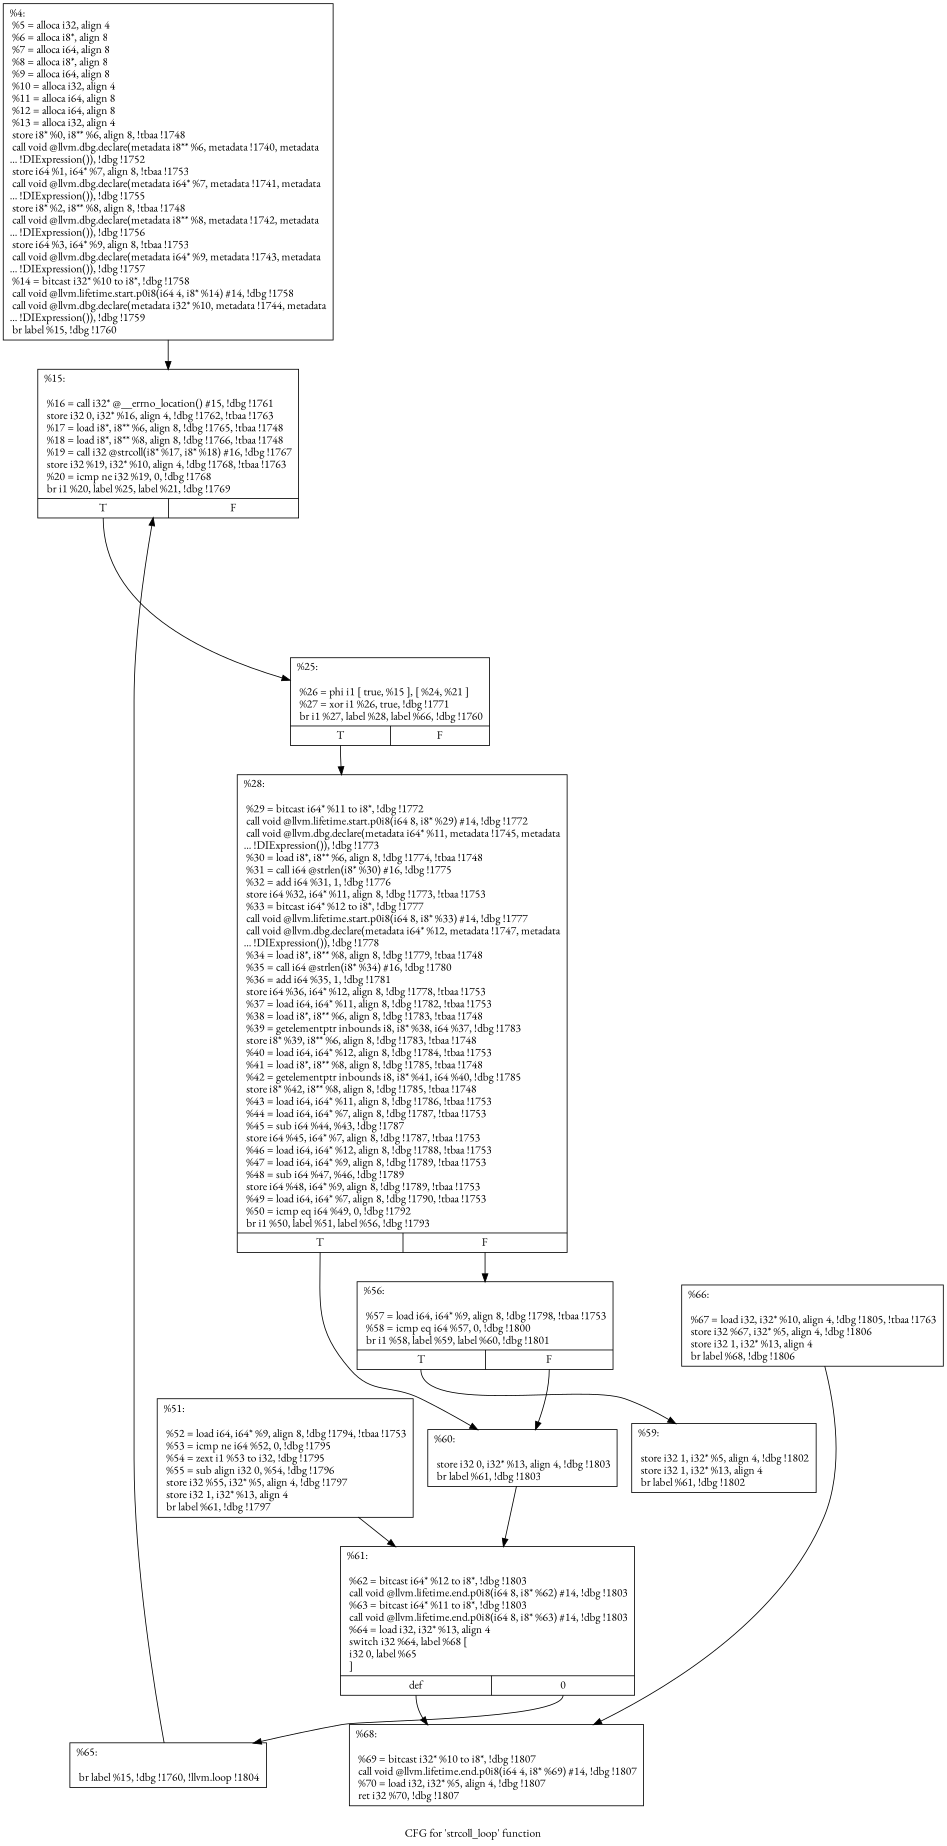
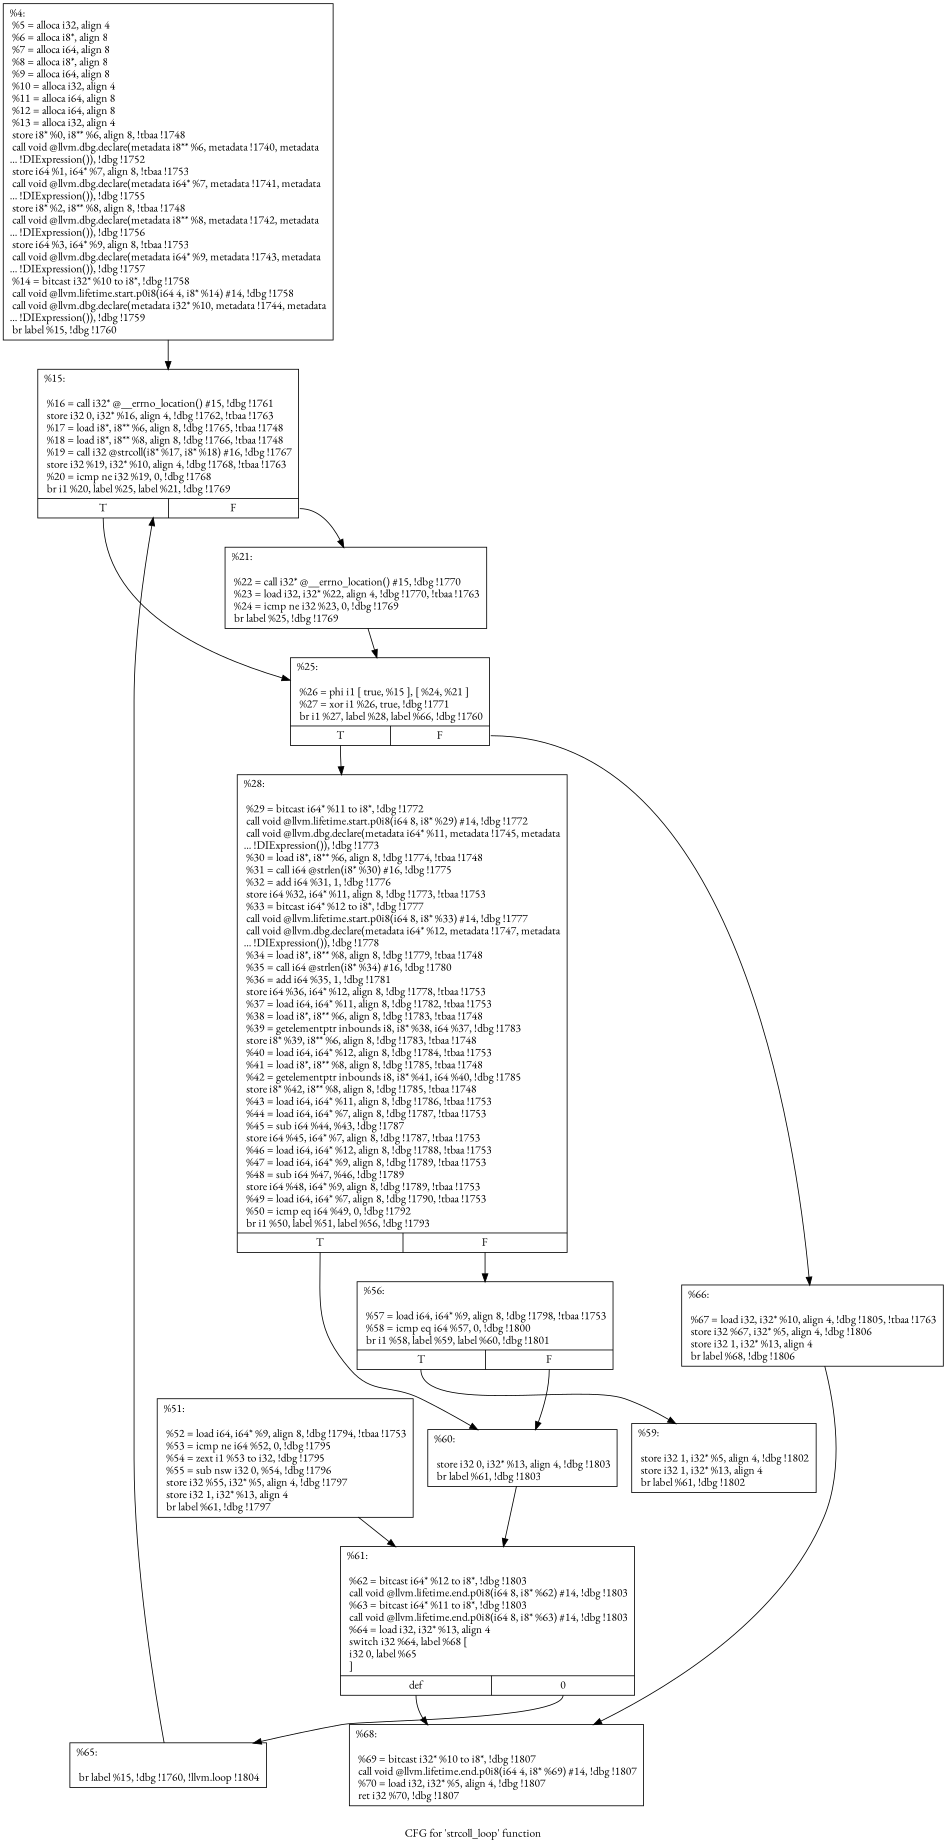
  digraph {
    fontname="EB Garamond"
    label="CFG for 'strcoll_loop' function"
    node [fontname="EB Garamond" shape=record]
    edge [fontname="EB Garamond"]
    n1 [label="{%4:\l  %5 = alloca i32, align 4\l  %6 = alloca i8*, align 8\l  %7 = alloca i64, align 8\l  %8 = alloca i8*, align 8\l  %9 = alloca i64, align 8\l  %10 = alloca i32, align 4\l  %11 = alloca i64, align 8\l  %12 = alloca i64, align 8\l  %13 = alloca i32, align 4\l  store i8* %0, i8** %6, align 8, !tbaa !1748\l  call void @llvm.dbg.declare(metadata i8** %6, metadata !1740, metadata\l... !DIExpression()), !dbg !1752\l  store i64 %1, i64* %7, align 8, !tbaa !1753\l  call void @llvm.dbg.declare(metadata i64* %7, metadata !1741, metadata\l... !DIExpression()), !dbg !1755\l  store i8* %2, i8** %8, align 8, !tbaa !1748\l  call void @llvm.dbg.declare(metadata i8** %8, metadata !1742, metadata\l... !DIExpression()), !dbg !1756\l  store i64 %3, i64* %9, align 8, !tbaa !1753\l  call void @llvm.dbg.declare(metadata i64* %9, metadata !1743, metadata\l... !DIExpression()), !dbg !1757\l  %14 = bitcast i32* %10 to i8*, !dbg !1758\l  call void @llvm.lifetime.start.p0i8(i64 4, i8* %14) #14, !dbg !1758\l  call void @llvm.dbg.declare(metadata i32* %10, metadata !1744, metadata\l... !DIExpression()), !dbg !1759\l  br label %15, !dbg !1760\l}"]
    n2 [label="{%15:\l\l  %16 = call i32* @__errno_location() #15, !dbg !1761\l  store i32 0, i32* %16, align 4, !dbg !1762, !tbaa !1763\l  %17 = load i8*, i8** %6, align 8, !dbg !1765, !tbaa !1748\l  %18 = load i8*, i8** %8, align 8, !dbg !1766, !tbaa !1748\l  %19 = call i32 @strcoll(i8* %17, i8* %18) #16, !dbg !1767\l  store i32 %19, i32* %10, align 4, !dbg !1768, !tbaa !1763\l  %20 = icmp ne i32 %19, 0, !dbg !1768\l  br i1 %20, label %25, label %21, !dbg !1769\l|{<s0>T|<s1>F}}"]
    n3 [label="{%25:\l\l  %26 = phi i1 [ true, %15 ], [ %24, %21 ]\l  %27 = xor i1 %26, true, !dbg !1771\l  br i1 %27, label %28, label %66, !dbg !1760\l|{<s0>T|<s1>F}}"]
+   n4 [label="{%21:\l\l  %22 = call i32* @__errno_location() #15, !dbg !1770\l  %23 = load i32, i32* %22, align 4, !dbg !1770, !tbaa !1763\l  %24 = icmp ne i32 %23, 0, !dbg !1769\l  br label %25, !dbg !1769\l}"]
    n5 [label="{%28:\l\l  %29 = bitcast i64* %11 to i8*, !dbg !1772\l  call void @llvm.lifetime.start.p0i8(i64 8, i8* %29) #14, !dbg !1772\l  call void @llvm.dbg.declare(metadata i64* %11, metadata !1745, metadata\l... !DIExpression()), !dbg !1773\l  %30 = load i8*, i8** %6, align 8, !dbg !1774, !tbaa !1748\l  %31 = call i64 @strlen(i8* %30) #16, !dbg !1775\l  %32 = add i64 %31, 1, !dbg !1776\l  store i64 %32, i64* %11, align 8, !dbg !1773, !tbaa !1753\l  %33 = bitcast i64* %12 to i8*, !dbg !1777\l  call void @llvm.lifetime.start.p0i8(i64 8, i8* %33) #14, !dbg !1777\l  call void @llvm.dbg.declare(metadata i64* %12, metadata !1747, metadata\l... !DIExpression()), !dbg !1778\l  %34 = load i8*, i8** %8, align 8, !dbg !1779, !tbaa !1748\l  %35 = call i64 @strlen(i8* %34) #16, !dbg !1780\l  %36 = add i64 %35, 1, !dbg !1781\l  store i64 %36, i64* %12, align 8, !dbg !1778, !tbaa !1753\l  %37 = load i64, i64* %11, align 8, !dbg !1782, !tbaa !1753\l  %38 = load i8*, i8** %6, align 8, !dbg !1783, !tbaa !1748\l  %39 = getelementptr inbounds i8, i8* %38, i64 %37, !dbg !1783\l  store i8* %39, i8** %6, align 8, !dbg !1783, !tbaa !1748\l  %40 = load i64, i64* %12, align 8, !dbg !1784, !tbaa !1753\l  %41 = load i8*, i8** %8, align 8, !dbg !1785, !tbaa !1748\l  %42 = getelementptr inbounds i8, i8* %41, i64 %40, !dbg !1785\l  store i8* %42, i8** %8, align 8, !dbg !1785, !tbaa !1748\l  %43 = load i64, i64* %11, align 8, !dbg !1786, !tbaa !1753\l  %44 = load i64, i64* %7, align 8, !dbg !1787, !tbaa !1753\l  %45 = sub i64 %44, %43, !dbg !1787\l  store i64 %45, i64* %7, align 8, !dbg !1787, !tbaa !1753\l  %46 = load i64, i64* %12, align 8, !dbg !1788, !tbaa !1753\l  %47 = load i64, i64* %9, align 8, !dbg !1789, !tbaa !1753\l  %48 = sub i64 %47, %46, !dbg !1789\l  store i64 %48, i64* %9, align 8, !dbg !1789, !tbaa !1753\l  %49 = load i64, i64* %7, align 8, !dbg !1790, !tbaa !1753\l  %50 = icmp eq i64 %49, 0, !dbg !1792\l  br i1 %50, label %51, label %56, !dbg !1793\l|{<s0>T|<s1>F}}"]
    n6 [label="{%66:\l\l  %67 = load i32, i32* %10, align 4, !dbg !1805, !tbaa !1763\l  store i32 %67, i32* %5, align 4, !dbg !1806\l  store i32 1, i32* %13, align 4\l  br label %68, !dbg !1806\l}"]
    n7 [label="{%56:\l\l  %57 = load i64, i64* %9, align 8, !dbg !1798, !tbaa !1753\l  %58 = icmp eq i64 %57, 0, !dbg !1800\l  br i1 %58, label %59, label %60, !dbg !1801\l|{<s0>T|<s1>F}}"]
    n8 [label="{%60:\l\l  store i32 0, i32* %13, align 4, !dbg !1803\l  br label %61, !dbg !1803\l}"]
    n9 [label="{%68:\l\l  %69 = bitcast i32* %10 to i8*, !dbg !1807\l  call void @llvm.lifetime.end.p0i8(i64 4, i8* %69) #14, !dbg !1807\l  %70 = load i32, i32* %5, align 4, !dbg !1807\l  ret i32 %70, !dbg !1807\l}"]
-   n10 [label="{%51:\l\l  %52 = load i64, i64* %9, align 8, !dbg !1794, !tbaa !1753\l  %53 = icmp ne i64 %52, 0, !dbg !1795\l  %54 = zext i1 %53 to i32, !dbg !1795\l  %55 = sub align i32 0, %54, !dbg !1796\l  store i32 %55, i32* %5, align 4, !dbg !1797\l  store i32 1, i32* %13, align 4\l  br label %61, !dbg !1797\l}"]
+   n10 [label="{%51:\l\l  %52 = load i64, i64* %9, align 8, !dbg !1794, !tbaa !1753\l  %53 = icmp ne i64 %52, 0, !dbg !1795\l  %54 = zext i1 %53 to i32, !dbg !1795\l  %55 = sub nsw i32 0, %54, !dbg !1796\l  store i32 %55, i32* %5, align 4, !dbg !1797\l  store i32 1, i32* %13, align 4\l  br label %61, !dbg !1797\l}"]
    n11 [label="{%61:\l\l  %62 = bitcast i64* %12 to i8*, !dbg !1803\l  call void @llvm.lifetime.end.p0i8(i64 8, i8* %62) #14, !dbg !1803\l  %63 = bitcast i64* %11 to i8*, !dbg !1803\l  call void @llvm.lifetime.end.p0i8(i64 8, i8* %63) #14, !dbg !1803\l  %64 = load i32, i32* %13, align 4\l  switch i32 %64, label %68 [\l    i32 0, label %65\l  ]\l|{<s0>def|<s1>0}}"]
    n12 [label="{%59:\l\l  store i32 1, i32* %5, align 4, !dbg !1802\l  store i32 1, i32* %13, align 4\l  br label %61, !dbg !1802\l}"]
    n13 [label="{%65:\l\l  br label %15, !dbg !1760, !llvm.loop !1804\l}"]
    n1 -> n2
    n2 -> n3 [tailport=s0]
+   n2 -> n4 [tailport=s1]
    n3 -> n5 [tailport=s0]
+   n3 -> n6 [tailport=s1]
+   n4 -> n3
    n5 -> n7 [tailport=s1]
    n5 -> n8 [tailport=s0]
    n6 -> n9
    n7 -> n8 [tailport=s1]
    n7 -> n12 [tailport=s0]
    n8 -> n11
    n10 -> n11
    n11 -> n9 [tailport=s0]
    n11 -> n13 [tailport=s1]
    n13 -> n2
  }
